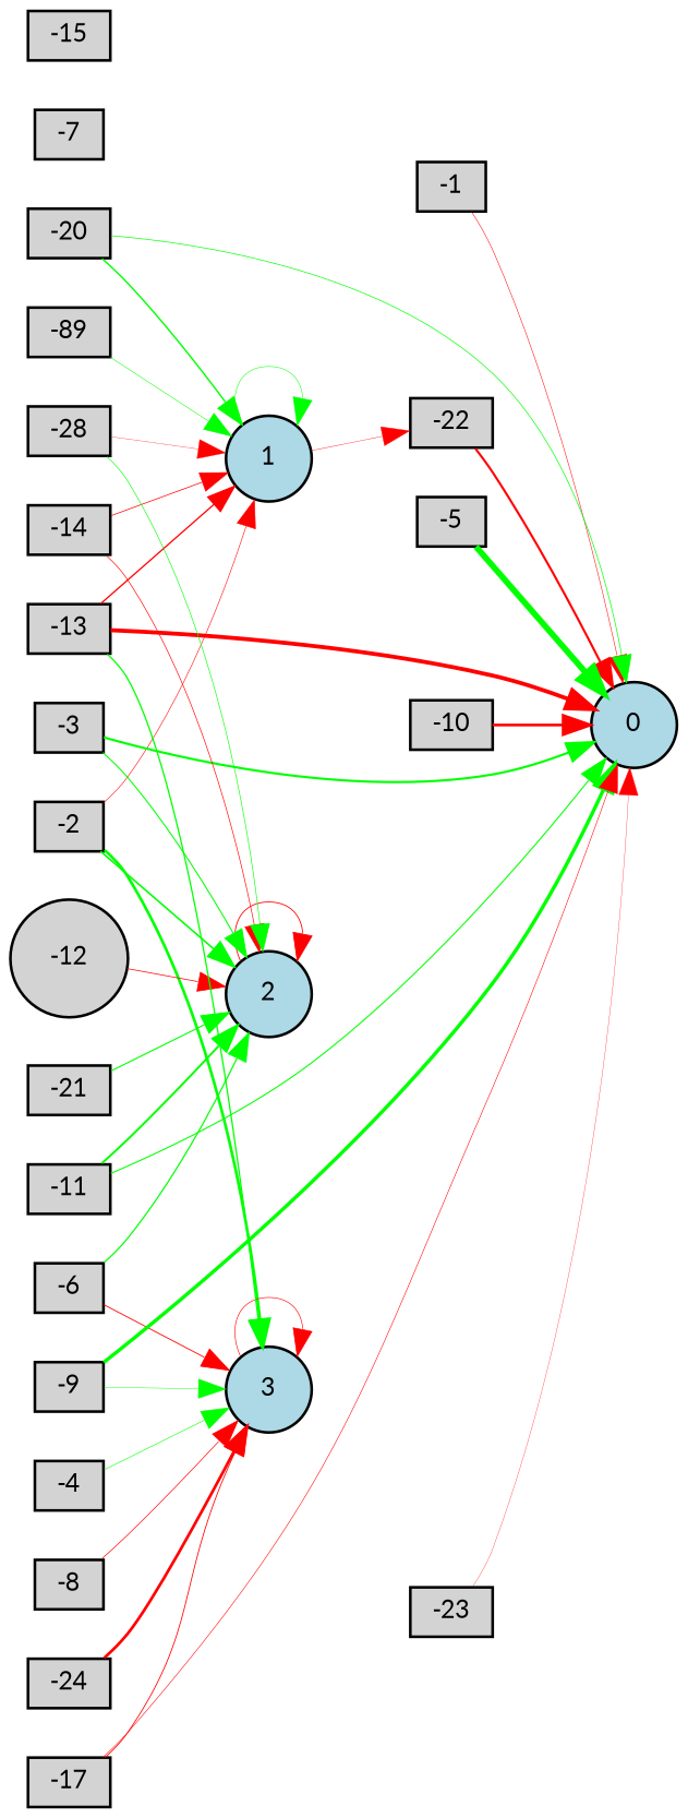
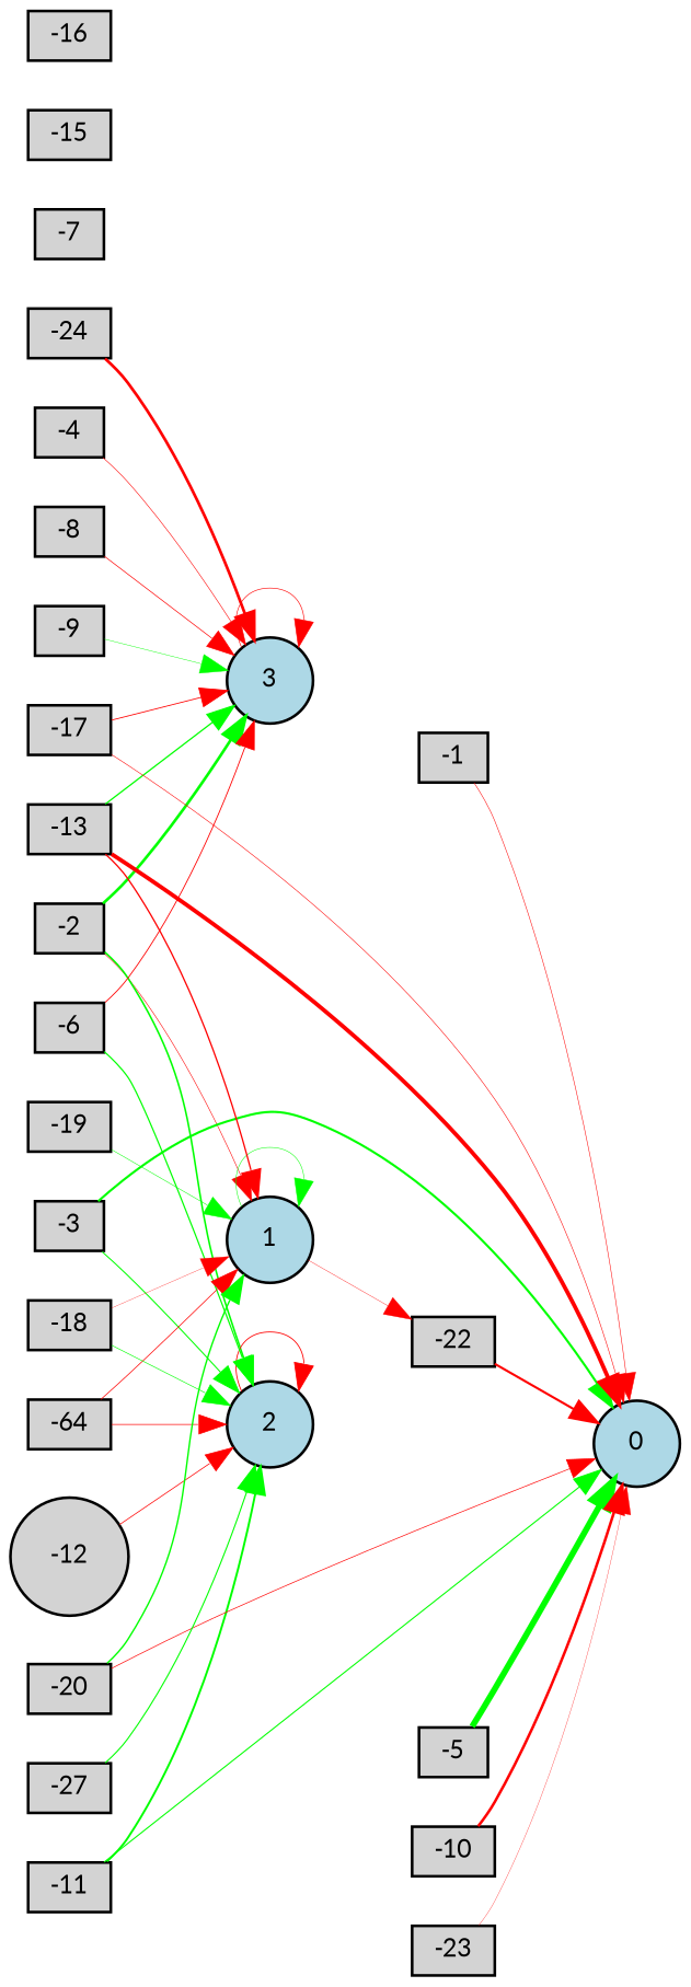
  digraph {
    fontname=Lato
    rankdir=LR
    node [fillcolor=lightgray fontname=Lato fontsize=9 shape=box style=filled]
    edge [color=red fontname=Lato style=solid]
    -1 [height=0.2 width=0.2]
    0 [fillcolor=lightblue height=0.2 shape=circle width=0.2]
    -2 [height=0.2 width=0.2]
    1 [fillcolor=lightblue height=0.2 shape=circle width=0.2]
    2 [fillcolor=lightblue height=0.2 shape=circle width=0.2]
    3 [fillcolor=lightblue height=0.2 shape=circle width=0.2]
    -22 [height=0.2 width=0.2]
    -3 [height=0.2 width=0.2]
    -4 [height=0.2 width=0.2]
    -5 [height=0.2 width=0.2]
    -6 [height=0.2 width=0.2]
    -7 [height=0.2 width=0.2]
    -8 [height=0.2 width=0.2]
    -9 [height=0.2 width=0.2]
    -10 [height=0.2 width=0.2]
    -11 [height=0.2 width=0.2]
    -12 [height=0.2 shape=circle width=0.2]
    -13 [height=0.2 width=0.2]
-   -14 [height=0.2 width=0.2]
+   -14 [height=0.2 width=0.2 label=-64]
    -15 [height=0.2 width=0.2]
+   -16 [height=0.2 width=0.2]
    -17 [height=0.2 width=0.2]
-   -18 [height=0.2 width=0.2 label=-28]
-   -19 [height=0.2 width=0.2 label=-89]
+   -18 [height=0.2 width=0.2]
+   -19 [height=0.2 width=0.2]
    -20 [height=0.2 width=0.2]
-   -21 [height=0.2 width=0.2]
+   -21 [height=0.2 width=0.2 label=-27]
    -23 [height=0.2 width=0.2]
    -24 [height=0.2 width=0.2]
    -1 -> 0 [penwidth=0.19929526097281208]
    -2 -> 1 [penwidth=0.21538055768657807]
    -2 -> 2 [color=green penwidth=0.6137787742818653]
    -2 -> 3 [color=green penwidth=1.024166677284671]
    1 -> 1 [color=green penwidth=0.1941997475635418]
    1 -> -22 [penwidth=0.141228859303368]
    2 -> 2 [penwidth=0.3240302069250318]
    3 -> 3 [penwidth=0.23742572079249835]
    -22 -> 0 [penwidth=0.8145786835069262]
    -3 -> 0 [color=green penwidth=0.8167409085648699]
    -3 -> 2 [color=green penwidth=0.4031290396570779]
-   -4 -> 3 [color=green penwidth=0.2185780791720141]
+   -4 -> 3 [penwidth=0.2185780791720141]
    -5 -> 0 [color=green penwidth=2.2077235495753844]
    -6 -> 2 [color=green penwidth=0.4723155288579459]
    -6 -> 3 [penwidth=0.32991563621731834]
    -8 -> 3 [penwidth=0.2606983891167479]
-   -9 -> 0 [color=green penwidth=1.3120936598593254]
    -9 -> 3 [color=green penwidth=0.16354609188691932]
    -10 -> 0 [penwidth=0.9856923230577929]
    -11 -> 0 [color=green penwidth=0.41354881816314126]
    -11 -> 2 [color=green penwidth=0.75565372780289]
    -12 -> 2 [penwidth=0.27991295356712553]
    -13 -> 0 [penwidth=1.4854505519967836]
    -13 -> 1 [penwidth=0.5016670742516247]
    -13 -> 3 [color=green penwidth=0.4919241362374126]
    -14 -> 1 [penwidth=0.278809421806329]
    -14 -> 2 [penwidth=0.2513603827191775]
    -17 -> 0 [penwidth=0.21203962762040202]
    -17 -> 3 [penwidth=0.3164925227956315]
    -18 -> 1 [penwidth=0.11474065418470349]
    -18 -> 2 [color=green penwidth=0.2362764141961394]
    -19 -> 1 [color=green penwidth=0.19393951544915378]
-   -20 -> 0 [color=green penwidth=0.25894621349193314]
+   -20 -> 0 [penwidth=0.25894621349193314]
    -20 -> 1 [color=green penwidth=0.5414037219933407]
    -21 -> 2 [color=green penwidth=0.42376598866121995]
    -23 -> 0 [penwidth=0.11643208425105692]
    -24 -> 3 [penwidth=1.0496502211926828]
  }
